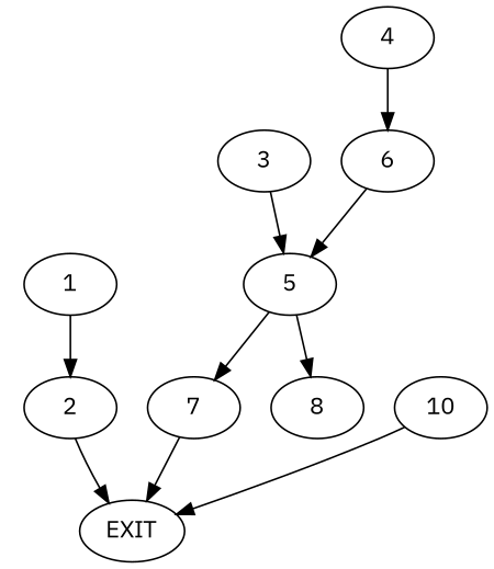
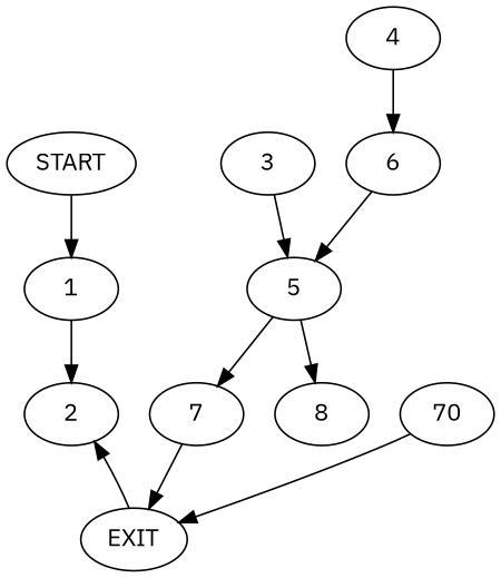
  digraph {
    fontname="IBM Plex Sans"
    node [fontname="IBM Plex Sans"]
    edge [fontname="IBM Plex Sans"]
+   n1 [label=START]
    1
    2
    n4 [label=EXIT]
    3
    5
    4
    6
    7
    8
-   10
+   10 [label=70]
+   n1 -> 1
    1 -> 2
-   2 -> n4
+   n4 -> 2
    3 -> 5
    5 -> 7
    5 -> 8
    4 -> 6
    6 -> 5
    7 -> n4
    10 -> n4
  }
